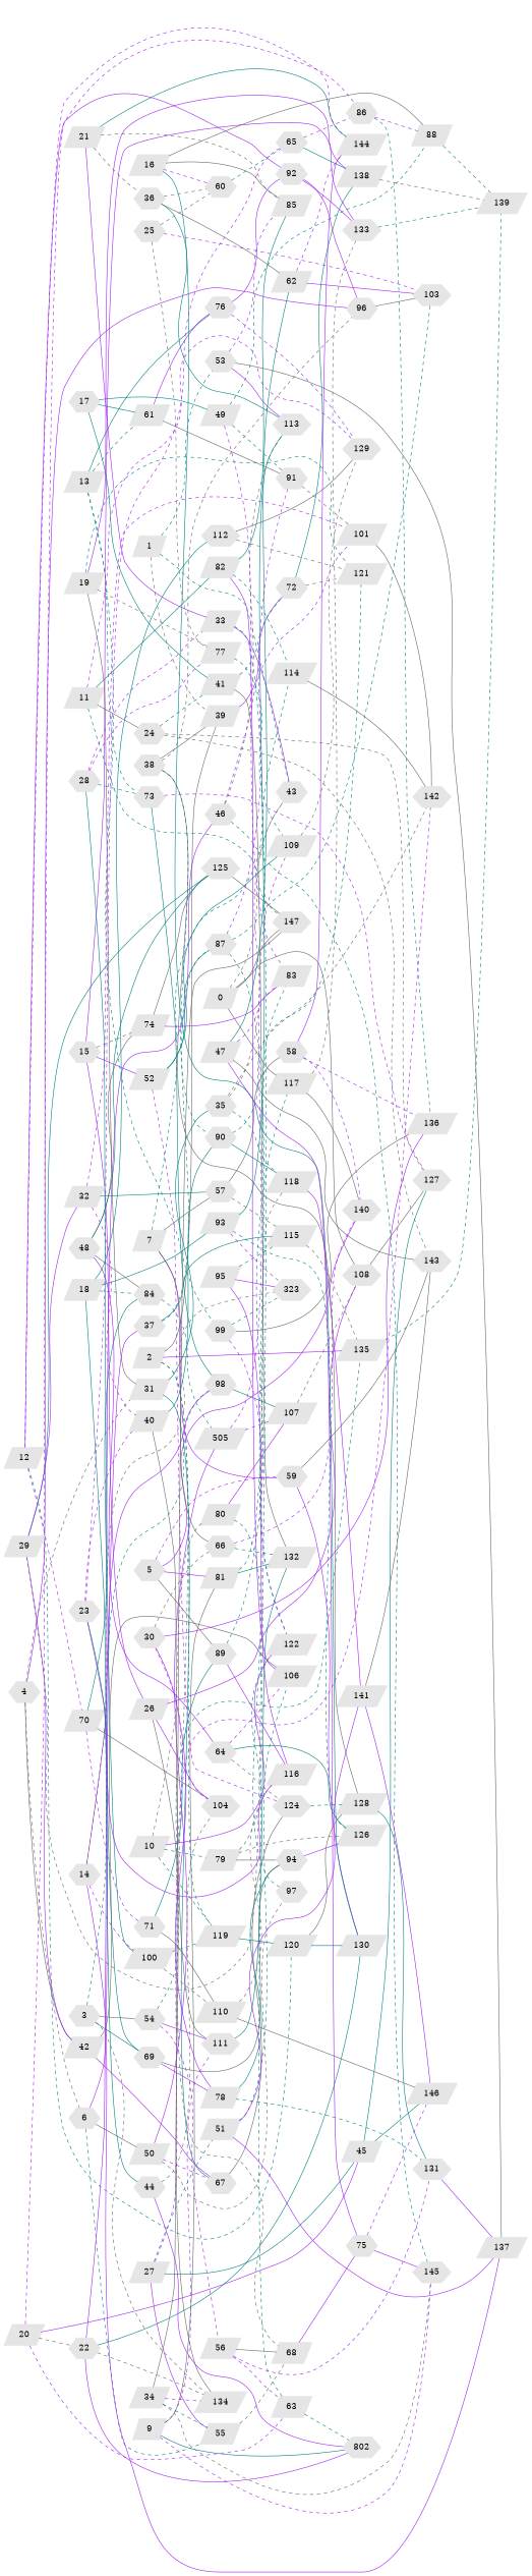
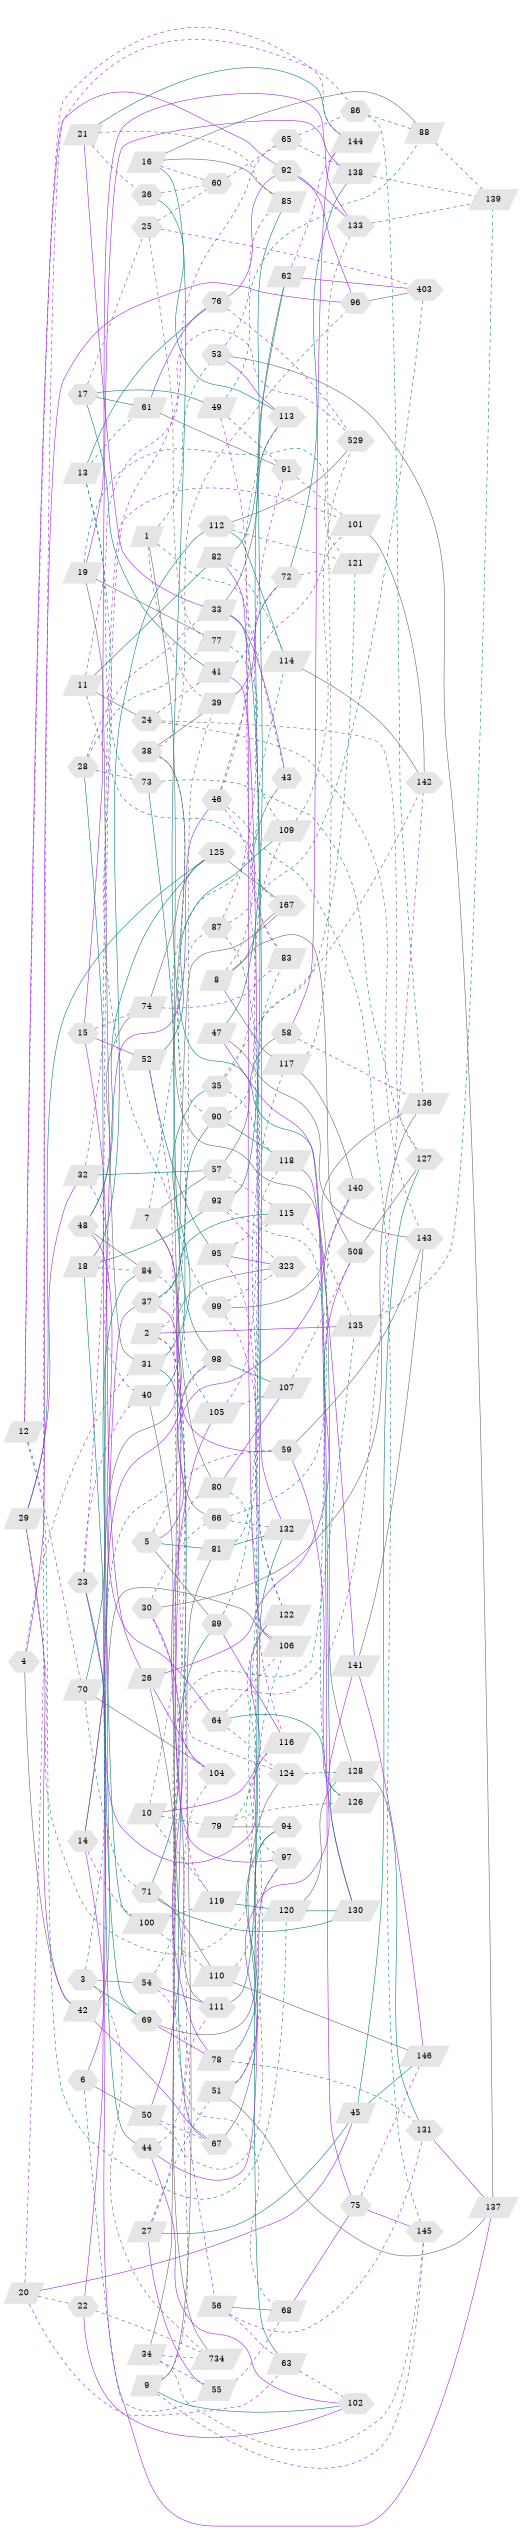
  graph {
    rankdir=LR
    node [color=gray90 shape=parallelogram style=filled]
    edge [color=teal style=solid]
    1
    39
    43 [shape=hexagon]
    53 [shape=hexagon]
    80
    72 [shape=hexagon]
    137
    85
    113 [shape=hexagon]
    97 [shape=hexagon]
    107
    2
    68
    119
    135
    75 [shape=hexagon]
    120
    139
    3 [shape=hexagon]
    54 [shape=hexagon]
    69 [shape=hexagon]
    98 [shape=hexagon]
-   134
+   134 [label=734]
    111 [shape=hexagon]
    56
    78
    94 [shape=hexagon]
    4 [shape=hexagon]
    6 [shape=hexagon]
    31
    42
    96 [shape=hexagon]
    46 [shape=hexagon]
    50
    55
    35 [shape=hexagon]
    67 [shape=hexagon]
    106
-   103 [shape=hexagon]
+   103 [shape=hexagon label=403]
    5 [shape=hexagon]
    59 [shape=hexagon]
    81
    89 [shape=hexagon]
    140 [shape=hexagon]
    130
    143 [shape=hexagon]
    132
    83
    117
    116
    145 [shape=hexagon]
    101
-   105 [label=505]
+   105
    7
    57 [shape=hexagon]
    66 [shape=hexagon]
    114
    115
    58 [shape=hexagon]
    142 [shape=hexagon]
-   8 [label=0]
-   108 [shape=hexagon]
-   147 [shape=hexagon]
+   8
+   108 [shape=hexagon label=508]
+   147 [shape=hexagon label=167]
    127 [shape=hexagon]
    133 [shape=hexagon]
    9
-   102 [shape=hexagon label=802]
+   102 [shape=hexagon]
    10
    79
    122
    126
    11
    24 [shape=hexagon]
    82
-   129 [shape=hexagon]
+   129 [shape=hexagon label=529]
    41
    12
    70
    92 [shape=hexagon]
    144
    84 [shape=hexagon]
    104 [shape=hexagon]
    71 [shape=hexagon]
    128
    13
    61
    73 [shape=hexagon]
    76 [shape=hexagon]
    99 [shape=hexagon]
    91 [shape=hexagon]
    n91 [label=323 shape=hexagon]
    136
    14 [shape=hexagon]
    100
    110
    15 [shape=hexagon]
    26
    52
    74
    95
    109
    124 [shape=hexagon]
    125 [shape=hexagon]
    60 [shape=hexagon]
    16
    88
    65 [shape=hexagon]
    17 [shape=hexagon]
    25 [shape=hexagon]
    49
    77
    18
    93
    112 [shape=hexagon]
    121
    19
    138
    22 [shape=hexagon]
    20
    45
    63
    86 [shape=hexagon]
    37 [shape=hexagon]
    146
    21
    33
    36 [shape=hexagon]
    62
    87 [shape=hexagon]
    23 [shape=hexagon]
    40
    44 [shape=hexagon]
    90 [shape=hexagon]
    27
    51
    141
    28 [shape=hexagon]
    29
    32
    118
    30 [shape=hexagon]
    131 [shape=hexagon]
    34
    38 [shape=hexagon]
    47
    48 [shape=hexagon]
    64 [shape=hexagon]
    1 -- 39 [color=gray40 style=dashed]
    1 -- 43 [style=dashed]
    1 -- 53 [style=dashed]
+   1 -- 80 [color=gray40]
    39 -- 72 [color=purple]
    53 -- 137 [color=gray40]
    53 -- 85 [color=purple style=dashed]
    53 -- 113 [color=purple]
    80 -- 97 [style=dashed]
    80 -- 107 [color=purple]
    72 -- 121 [color=gray40 style=dashed]
    72 -- 138
    107 -- 108 [color=gray40 style=dashed]
-   2 -- 39 [color=gray40]
+   2 -- 39 [color=gray40 style=dashed]
    2 -- 68 [color=gray40 style=dashed]
-   2 -- 119 [style=dashed]
+   2 -- 119 [color=purple style=dashed]
    2 -- 135 [color=purple]
    68 -- 75 [color=purple]
    119 -- 120
    135 -- 139 [style=dashed]
    75 -- 145 [color=purple]
    75 -- 146 [color=purple style=dashed]
    120 -- 130
    120 -- 128 [color=gray40]
    3 -- 54 [color=gray40]
    3 -- 69
    3 -- 98 [style=dashed]
    3 -- 134 [color=gray40 style=dashed]
    54 -- 135 [style=dashed]
    54 -- 111 [color=purple]
    54 -- 56 [color=purple style=dashed]
    69 -- 78 [color=purple]
    69 -- 94 [color=gray40]
    98 -- 107
    111 -- 132
    56 -- 68 [color=gray40]
    56 -- 63 [color=purple style=dashed]
    56 -- 131 [color=purple style=dashed]
    78 -- 94
    78 -- 131 [style=dashed]
-   94 -- 126 [color=purple]
-   4 -- 6 [color=gray40 style=dashed]
    4 -- 31 [color=gray40 style=dashed]
    4 -- 42 [color=gray40]
    4 -- 96 [color=purple]
    6 -- 46 [color=purple]
    6 -- 50 [color=gray40]
    6 -- 55 [style=dashed]
    31 -- 35
    31 -- 67
    42 -- 67 [color=purple]
    42 -- 106 [color=gray40]
    96 -- 103 [color=gray40]
    46 -- 113 [color=gray40 style=dashed]
    46 -- 145 [style=dashed]
    46 -- 101 [color=purple style=dashed]
    50 -- 97 [color=gray40 style=dashed]
    50 -- 67 [color=purple style=dashed]
    50 -- 105 [color=purple]
    55 -- 68 [color=gray40 style=dashed]
    35 -- 43 [color=gray40 style=dashed]
    35 -- 142 [color=gray40 style=dashed]
    35 -- 118 [style=dashed]
    67 -- 124 [color=gray40]
    5 -- 59 [color=purple style=dashed]
-   5 -- 81 [color=purple]
+   5 -- 81
    5 -- 89 [color=gray40]
    5 -- 140 [color=purple]
    59 -- 130 [color=purple]
    59 -- 143 [color=gray40]
    81 -- 132
    81 -- 83 [style=dashed]
    89 -- 117 [style=dashed]
    89 -- 116 [color=purple]
    117 -- 140 [color=gray40]
    117 -- 133 [color=gray40 style=dashed]
    101 -- 142 [color=gray40]
    105 -- 107 [color=purple style=dashed]
    105 -- 109 [color=purple style=dashed]
    7 -- 59 [color=purple]
    7 -- 57 [color=gray40]
    7 -- 66 [color=gray40]
    7 -- 114 [style=dashed]
    57 -- 115 [color=gray40 style=dashed]
    57 -- 58 [color=gray40]
-   66 -- 140 [color=purple style=dashed]
+   66 -- 140 [style=dashed]
    66 -- 132 [style=dashed]
    114 -- 142 [color=gray40]
    115 -- 135 [color=gray40 style=dashed]
-   58 -- 140 [color=purple style=dashed]
    58 -- 144 [color=purple]
    58 -- 136 [color=purple style=dashed]
    8 -- 43 [color=gray40 style=dashed]
    8 -- 117 [color=gray40]
    8 -- 108 [color=gray40]
    8 -- 147 [color=gray40]
    108 -- 127 [color=gray40]
    133 -- 139 [style=dashed]
    9 -- 111 [color=purple style=dashed]
    9 -- 81 [color=gray40]
    9 -- 145 [color=purple style=dashed]
    9 -- 102
    10 -- 80 [color=gray40 style=dashed]
    10 -- 119 [style=dashed]
    10 -- 79 [style=dashed]
    10 -- 122 [color=purple]
    79 -- 94 [color=gray40]
    79 -- 122 [style=dashed]
    79 -- 126 [color=gray40 style=dashed]
    11 -- 147 [style=dashed]
    11 -- 24 [color=gray40]
    11 -- 82
    11 -- 129 [color=purple style=dashed]
    24 -- 143 [color=gray40 style=dashed]
    24 -- 127 [color=gray40 style=dashed]
    24 -- 41 [style=dashed]
    82 -- 85
    82 -- 106 [color=purple]
    82 -- 114 [style=dashed]
    41 -- 72 [style=dashed]
-   41 -- 132 [color=gray40]
+   41 -- 132 [color=purple]
    12 -- 120 [style=dashed]
    12 -- 70 [color=purple style=dashed]
    12 -- 92 [color=purple]
    12 -- 144 [color=purple style=dashed]
    70 -- 84
    70 -- 104 [color=gray40]
-   70 -- 71 [color=purple style=dashed]
+   70 -- 71 [style=dashed]
    92 -- 96 [color=purple]
    92 -- 133 [color=purple]
    84 -- 105 [style=dashed]
    71 -- 89
-   22 -- 130
+   71 -- 130
    71 -- 110 [color=gray40]
    128 -- 131
    13 -- 61 [style=dashed]
    13 -- 73 [style=dashed]
    13 -- 76
    13 -- 99 [style=dashed]
    61 -- 76 [color=purple]
    61 -- 91 [color=gray40]
    73 -- 98
-   73 -- 127 [color=purple style=dashed]
+   73 -- 127 [style=dashed]
    76 -- 129 [color=purple style=dashed]
    76 -- 92 [color=purple]
    99 -- 122 [color=purple style=dashed]
    99 -- n91 [style=dashed]
    99 -- 136 [color=gray40]
    91 -- 101 [color=gray40 style=dashed]
    14 -- 137 [color=purple]
    14 -- 98 [color=purple]
-   14 -- n91 [color=gray40 style=dashed]
+   14 -- n91 [color=gray40]
    14 -- 100 [color=purple style=dashed]
    100 -- 119 [style=dashed]
    100 -- 110 [color=gray40 style=dashed]
    110 -- 116 [color=gray40 style=dashed]
    110 -- 146 [color=gray40]
    15 -- 133 [color=purple]
    15 -- 26 [color=purple]
    15 -- 52 [color=purple]
    15 -- 74 [color=gray40 style=dashed]
    26 -- 134 [color=gray40]
    26 -- 108 [color=purple]
    26 -- 104 [color=purple]
-   52 -- 87
+   52 -- 95
    52 -- 109
    52 -- 124 [color=purple style=dashed]
-   74 -- 83 [color=purple]
+   74 -- 83 [color=purple style=dashed]
    74 -- 125 [color=gray40]
-   95 -- 116 [color=purple]
+   95 -- 116 [color=purple style=dashed]
    95 -- 115 [style=dashed]
    95 -- n91 [color=purple]
    109 -- 129 [color=gray40 style=dashed]
    124 -- 128 [style=dashed]
    125 -- 147 [color=gray40]
    60 -- 65 [style=dashed]
    16 -- 85 [color=gray40]
    16 -- 130
    16 -- 60 [color=purple style=dashed]
    16 -- 88 [color=gray40]
    88 -- 139 [style=dashed]
-   65 -- 138
+   65 -- 138 [style=dashed]
    65 -- 86 [color=purple style=dashed]
    17 -- 41
    17 -- 61
+   17 -- 25 [color=gray40 style=dashed]
    17 -- 49
    25 -- 103 [color=purple style=dashed]
    25 -- 60 [color=gray40 style=dashed]
    25 -- 77 [color=gray40 style=dashed]
    49 -- 83 [color=purple style=dashed]
    49 -- 91 [style=dashed]
    49 -- 88 [style=dashed]
    77 -- 109 [style=dashed]
    18 -- 69
    18 -- 84 [style=dashed]
    18 -- 93
    18 -- 112
    93 -- 113
    93 -- 126 [style=dashed]
    93 -- n91 [color=purple style=dashed]
+   112 -- 114
    112 -- 129 [color=gray40]
    112 -- 121 [color=gray40 style=dashed]
    19 -- 31 [color=gray40]
-   19 -- 77 [color=gray40 style=dashed]
+   19 -- 77 [color=gray40]
    19 -- 121 [style=dashed]
    19 -- 138 [color=purple]
    138 -- 139 [color=gray40 style=dashed]
    22 -- 134 [color=gray40 style=dashed]
    22 -- 102 [color=purple]
    22 -- 37 [color=purple]
    20 -- 22 [color=gray40 style=dashed]
    20 -- 45 [color=purple]
    20 -- 63 [color=purple style=dashed]
    20 -- 86 [color=purple style=dashed]
    45 -- 127
    45 -- 146
    63 -- 102 [style=dashed]
    86 -- 136 [style=dashed]
-   86 -- 88 [color=purple style=dashed]
+   86 -- 88 [style=dashed]
+   37 -- 97 [color=purple]
    37 -- 115
    37 -- 87 [style=dashed]
    21 -- 85 [color=gray40 style=dashed]
    21 -- 144
    21 -- 33 [color=purple]
    21 -- 36 [color=gray40 style=dashed]
    33 -- 43 [color=purple]
-   33 -- 63 [style=dashed]
+   33 -- 63
    36 -- 113
    36 -- 60 [color=gray40 style=dashed]
-   36 -- 62 [color=gray40]
+   33 -- 62 [color=gray40]
    62 -- 103 [color=purple]
    62 -- 144 [color=purple style=dashed]
    87 -- 103 [style=dashed]
    87 -- 122 [style=dashed]
    87 -- 91 [color=purple style=dashed]
    23 -- 116 [color=purple]
    23 -- 65 [color=purple style=dashed]
    23 -- 40 [color=purple style=dashed]
    23 -- 44
    40 -- 111 [color=gray40]
    40 -- 90
+   44 -- 97 [color=purple]
    44 -- 102 [color=purple]
    44 -- 104 [color=gray40 style=dashed]
    90 -- 121 [style=dashed]
    90 -- 118
    27 -- 55 [color=purple]
    27 -- 142 [color=purple style=dashed]
    27 -- 45
    27 -- 51 [style=dashed]
-   51 -- 137 [color=purple]
+   51 -- 137 [color=gray40]
    51 -- 106 [style=dashed]
    51 -- 141 [color=purple]
    141 -- 143 [color=gray40]
    141 -- 146 [color=purple]
    28 -- 73 [style=dashed]
    28 -- 100
-   28 -- 77 [color=purple style=dashed]
+   28 -- 77 [style=dashed]
    28 -- 33 [color=purple style=dashed]
    29 -- 42 [color=purple]
    29 -- 125
    29 -- 32 [color=purple]
    29 -- 118 [color=gray40 style=dashed]
    32 -- 101 [color=purple style=dashed]
    32 -- 57
    32 -- 40 [color=purple style=dashed]
    118 -- 141 [color=purple]
    30 -- 78 [color=purple]
    30 -- 66 [color=gray40 style=dashed]
    30 -- 104 [color=purple style=dashed]
-   30 -- 136 [color=purple]
+   30 -- 136 [color=gray40]
    131 -- 137 [color=purple]
    34 -- 134 [color=purple style=dashed]
    34 -- 55 [style=dashed]
    34 -- 145 [color=gray40 style=dashed]
    34 -- 147 [color=gray40]
    38 -- 39 [color=gray40]
    38 -- 96 [color=gray40 style=dashed]
    38 -- 128 [color=gray40]
    38 -- 90 [style=dashed]
    47 -- 75 [color=purple]
    47 -- 143 [color=gray40]
-   47 -- 83 [color=purple style=dashed]
+   46 -- 83 [color=purple style=dashed]
    47 -- 62
    48 -- 84 [color=gray40]
    48 -- 74 [color=gray40]
    48 -- 125
    48 -- 64 [color=purple]
    64 -- 106 [color=purple style=dashed]
    64 -- 126
    64 -- 124 [color=gray40 style=dashed]
  }
